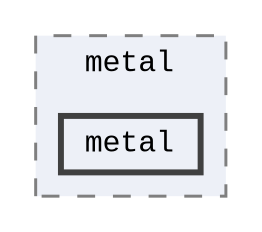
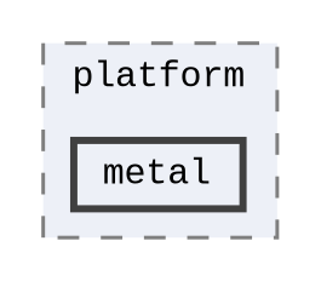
  digraph {
    compound=true
    fontname="Liberation Mono"
    n1 [color=grey25 fillcolor="#edf0f7" fontname="Liberation Mono" fontsize=10 height=0.2 label=metal shape=box style="filled,bold" width=0.4]
    subgraph cluster_1 {
      bgcolor="#edf0f7"
      fontsize=10
-     label=metal
+     label=platform
      pencolor=grey50
      style="filled,dashed"
      n1
    }
  }
